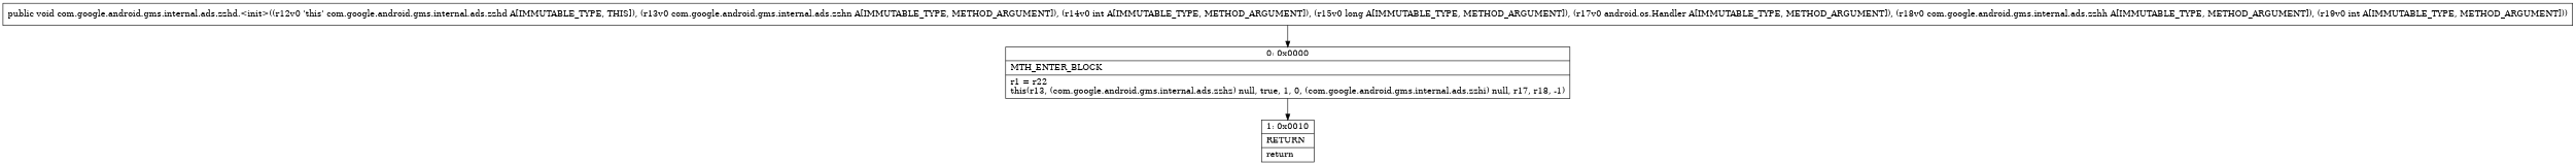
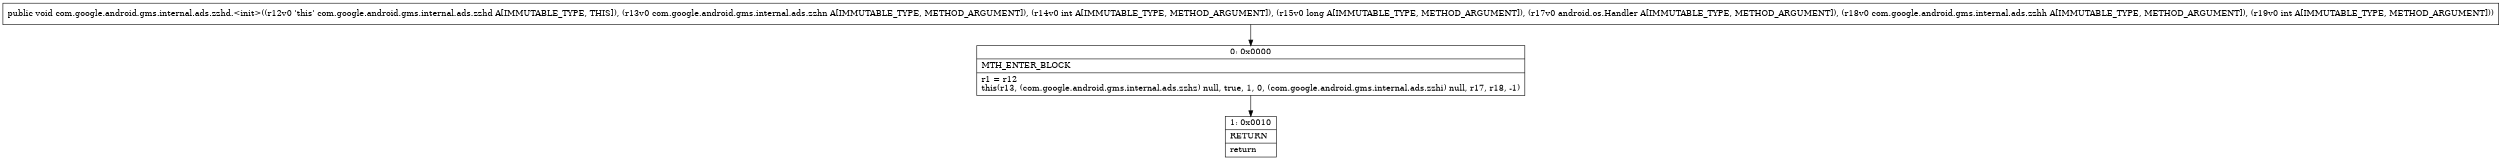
  digraph {
    node [shape=record]
-   n1 [label="{0\:\ 0x0000|MTH_ENTER_BLOCK\l|r1 = r22\lthis(r13, (com.google.android.gms.internal.ads.zzhz) null, true, 1, 0, (com.google.android.gms.internal.ads.zzhi) null, r17, r18, \-1)\l}"]
+   n1 [label="{0\:\ 0x0000|MTH_ENTER_BLOCK\l|r1 = r12\lthis(r13, (com.google.android.gms.internal.ads.zzhz) null, true, 1, 0, (com.google.android.gms.internal.ads.zzhi) null, r17, r18, \-1)\l}"]
    n2 [label="{1\:\ 0x0010|RETURN\l|return\l}"]
    n3 [label="{public void com.google.android.gms.internal.ads.zzhd.\<init\>((r12v0 'this' com.google.android.gms.internal.ads.zzhd A[IMMUTABLE_TYPE, THIS]), (r13v0 com.google.android.gms.internal.ads.zzhn A[IMMUTABLE_TYPE, METHOD_ARGUMENT]), (r14v0 int A[IMMUTABLE_TYPE, METHOD_ARGUMENT]), (r15v0 long A[IMMUTABLE_TYPE, METHOD_ARGUMENT]), (r17v0 android.os.Handler A[IMMUTABLE_TYPE, METHOD_ARGUMENT]), (r18v0 com.google.android.gms.internal.ads.zzhh A[IMMUTABLE_TYPE, METHOD_ARGUMENT]), (r19v0 int A[IMMUTABLE_TYPE, METHOD_ARGUMENT])) }"]
    n1 -> n2
    n3 -> n1
  }
